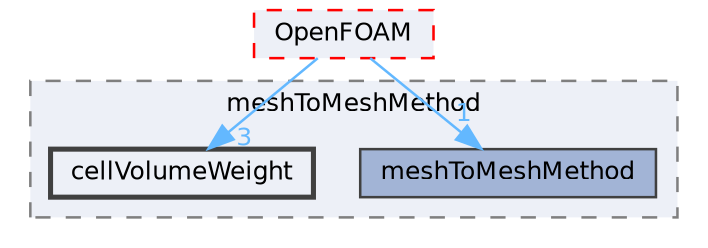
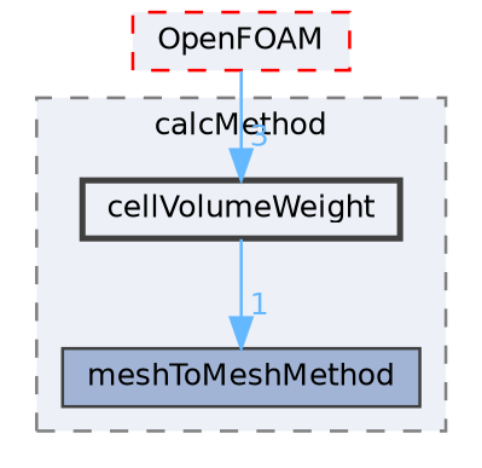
  digraph {
    compound=true
    node [color=grey25 fillcolor="#edf0f7" fontname=Helvetica fontsize=10 shape=box]
    edge [color=steelblue1 fontcolor=steelblue1 fontname=Helvetica fontsize=10 labeldistance=1.5 labelfontname=Helvetica labelfontsize=10]
    n1 [fillcolor="#a2b4d6" height=0.2 label=meshToMeshMethod style=filled width=0.4]
    n2 [height=0.2 label=cellVolumeWeight style="filled,bold" width=0.4]
    n3 [color=red height=0.2 label=OpenFOAM style="filled,dashed" width=0.4]
    subgraph cluster_1 {
      bgcolor="#edf0f7"
      fontname=Helvetica
      fontsize=10
-     label=meshToMeshMethod
+     label=calcMethod
      pencolor=grey50
      style="filled,dashed"
      n1
      n2
    }
-   n3 -> n1 [headlabel=1]
+   n2 -> n1 [headlabel=1]
    n3 -> n2 [headlabel=3]
  }
